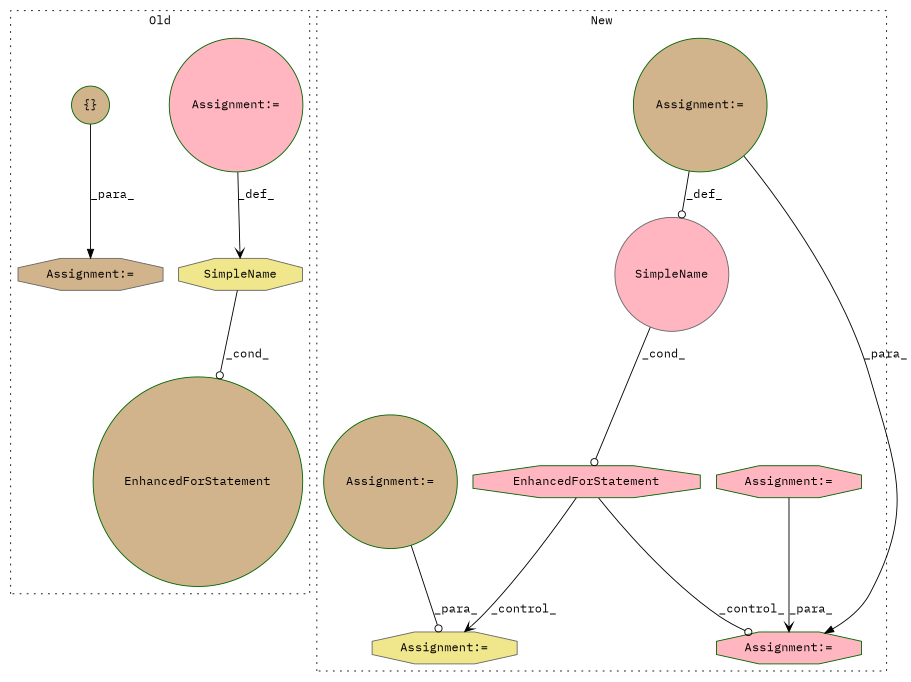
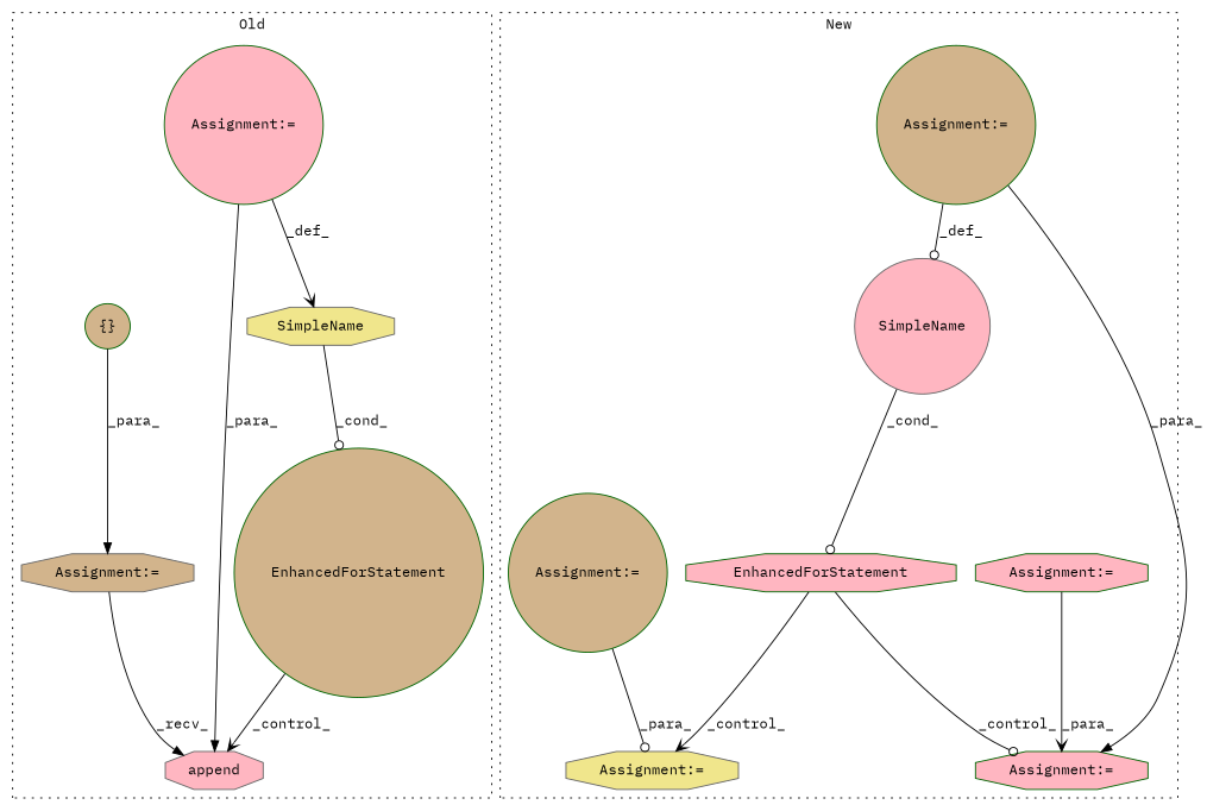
  digraph {
    fontname="IBM Plex Mono"
    node [a=7 l="53,2" s="952,1021" shape=octagon style=filled fillcolor=lightpink color=darkgreen fontname="IBM Plex Mono"]
    edge [arrowhead=odot fontname="IBM Plex Mono"]
+   n1 [a=32 l="7,1" label=append s="1233,1246" color=gray40]
    n2 [a=70 label=EnhancedForStatement shape=circle fillcolor=tan]
    n3 [label="Assignment:=" shape=circle]
    n4 [a=42 l=5 label=SimpleName s=1009 fillcolor=khaki color=gray40]
    n5 [l=1 label="Assignment:=" s=934 fillcolor=tan color=gray40]
    n6 [a=4 l=2 label="{}" s=944 shape=circle fillcolor=tan]
    n7 [a=70 label=EnhancedForStatement s="987,1062"]
    n8 [label="Assignment:=" s="987,1062" shape=circle fillcolor=tan]
    n9 [l="57,2" label="Assignment:=" s="1342,1448"]
    n10 [a=42 l=4 label=SimpleName s=1044 shape=circle color=gray40]
    n11 [l=9 label="Assignment:=" s=443]
    n12 [l=1 label="Assignment:=" s=1529 fillcolor=khaki color=gray40]
    n13 [l=1 label="Assignment:=" s=979 shape=circle fillcolor=tan]
    subgraph cluster_1 {
      label=Old
      style=dotted
+     n1
      n2
      n3
      n4
      n5
      n6
    }
    subgraph cluster_2 {
      label=New
      style=dotted
      n7
      n8
      n9
      n10
      n11
      n12
      n13
    }
+   n2 -> n1 [label=_control_ arrowhead=vee]
+   n3 -> n1 [label=_para_ arrowhead=normal]
    n3 -> n4 [label=_def_ arrowhead=vee]
    n4 -> n2 [label=_cond_]
+   n5 -> n1 [label=_recv_ arrowhead=normal]
    n6 -> n5 [label=_para_ arrowhead=normal]
    n7 -> n9 [label=_control_]
    n7 -> n12 [label=_control_ arrowhead=vee]
    n8 -> n9 [label=_para_ arrowhead=normal]
    n8 -> n10 [label=_def_]
    n10 -> n7 [label=_cond_]
    n11 -> n9 [label=_para_ arrowhead=vee]
    n13 -> n12 [label=_para_]
  }
